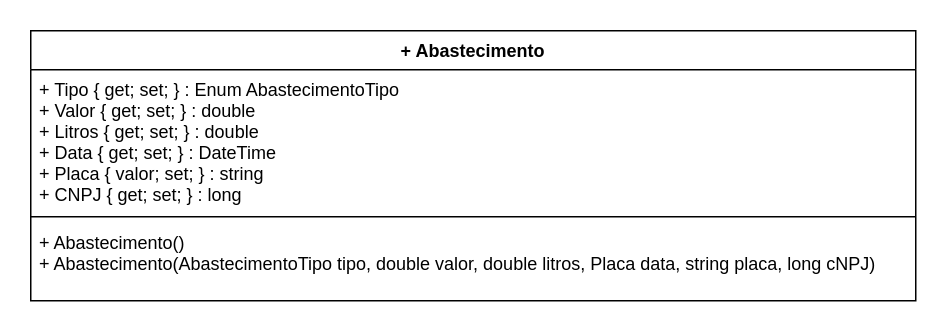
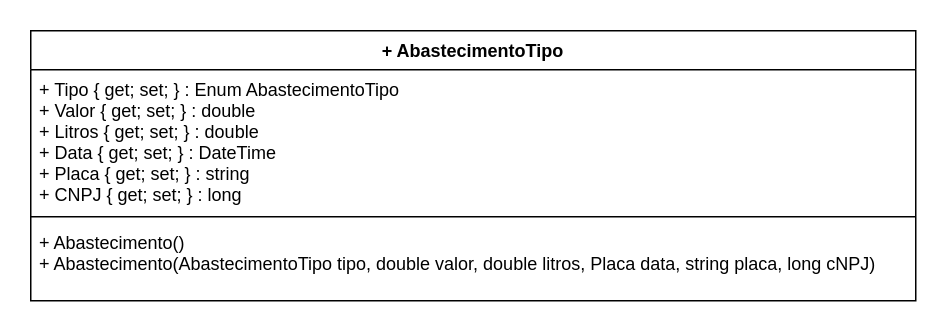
  <mxCell id="0" />
  <mxCell id="1" parent="0" />
- <mxCell id="2" value="+ Abastecimento" style="swimlane;fontStyle=1;align=center;verticalAlign=top;childLayout=stackLayout;horizontal=1;startSize=26;horizontalStack=0;resizeParent=1;resizeParentMax=0;resizeLast=0;collapsible=1;marginBottom=0;" vertex="1" parent="1"><mxGeometry x="20" y="20" width="590" height="180" as="geometry" /></mxCell>
- <mxCell id="3" value="+ Tipo { get; set; } : Enum AbastecimentoTipo&#10;+ Valor { get; set; } : double&#10;+ Litros { get; set; } : double&#10;+ Data { get; set; } : DateTime&#10;+ Placa { valor; set; } : string&#10;+ CNPJ { get; set; } : long" style="text;strokeColor=none;fillColor=none;align=left;verticalAlign=top;spacingLeft=4;spacingRight=4;overflow=hidden;rotatable=0;points=[[0,0.5],[1,0.5]];portConstraint=eastwest;" vertex="1" parent="2"><mxGeometry y="26" width="590" height="94" as="geometry" /></mxCell>
+ <mxCell id="2" value="+ AbastecimentoTipo" style="swimlane;fontStyle=1;align=center;verticalAlign=top;childLayout=stackLayout;horizontal=1;startSize=26;horizontalStack=0;resizeParent=1;resizeParentMax=0;resizeLast=0;collapsible=1;marginBottom=0;" vertex="1" parent="1"><mxGeometry x="20" y="20" width="590" height="180" as="geometry" /></mxCell>
+ <mxCell id="3" value="+ Tipo { get; set; } : Enum AbastecimentoTipo&#10;+ Valor { get; set; } : double&#10;+ Litros { get; set; } : double&#10;+ Data { get; set; } : DateTime&#10;+ Placa { get; set; } : string&#10;+ CNPJ { get; set; } : long" style="text;strokeColor=none;fillColor=none;align=left;verticalAlign=top;spacingLeft=4;spacingRight=4;overflow=hidden;rotatable=0;points=[[0,0.5],[1,0.5]];portConstraint=eastwest;" vertex="1" parent="2"><mxGeometry y="26" width="590" height="94" as="geometry" /></mxCell>
  <mxCell id="4" value="" style="line;strokeWidth=1;fillColor=none;align=left;verticalAlign=middle;spacingTop=-1;spacingLeft=3;spacingRight=3;rotatable=0;labelPosition=right;points=[];portConstraint=eastwest;" vertex="1" parent="2"><mxGeometry y="120" width="590" height="8" as="geometry" /></mxCell>
  <mxCell id="5" value="+ Abastecimento()&#10;+ Abastecimento(AbastecimentoTipo tipo, double valor, double litros, Placa data, string placa, long cNPJ)" style="text;strokeColor=none;fillColor=none;align=left;verticalAlign=top;spacingLeft=4;spacingRight=4;overflow=hidden;rotatable=0;points=[[0,0.5],[1,0.5]];portConstraint=eastwest;" vertex="1" parent="2"><mxGeometry y="128" width="590" height="52" as="geometry" /></mxCell>
